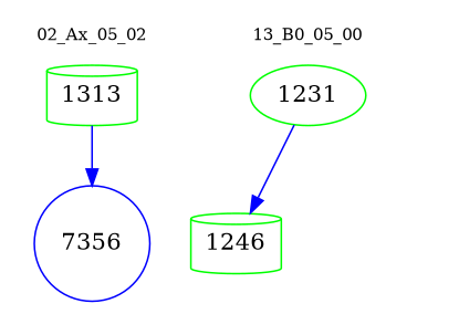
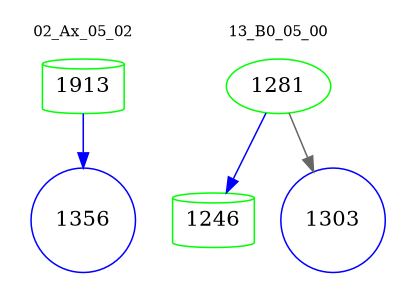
  digraph {
    node [color=green shape=cylinder]
    edge [color=blue]
-   n1 [label=1313]
-   n2 [color=blue label=7356 shape=circle]
-   n3 [label=1231 shape=ellipse]
+   n1 [label=1913]
+   n2 [color=blue label=1356 shape=circle]
+   n3 [label=1281 shape=ellipse]
    n4 [label=1246]
+   n5 [color=blue label=1303 shape=circle]
    subgraph cluster_1 {
      color=white
      fontsize=10
      label="02_Ax_05_02"
      n1
      n2
    }
    subgraph cluster_2 {
      color=white
      fontsize=10
      label="13_B0_05_00"
      n3
      n4
+     n5
    }
    n1 -> n2
    n3 -> n4
+   n3 -> n5 [color=gray40]
  }
